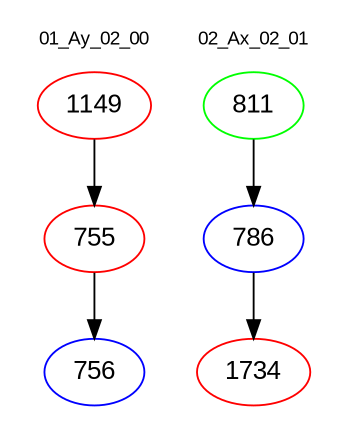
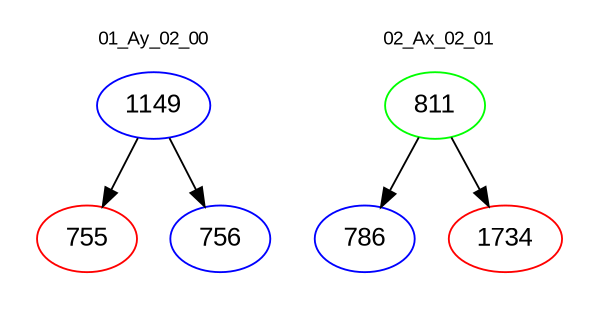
  digraph {
    fontname="Liberation Sans"
    node [color=red fontname="Liberation Sans"]
    edge [color=black fontname="Liberation Sans"]
    n1 [label=755]
    n2 [color=blue label=756]
-   n3 [label=1149]
+   n3 [color=blue label=1149]
    n4 [color=green label=811]
    n5 [color=blue label=786]
    n6 [label=1734]
    subgraph cluster_1 {
      color=white
      fontsize=10
      label="01_Ay_02_00"
      n1
      n2
      n3
    }
    subgraph cluster_2 {
      color=white
      fontsize=10
      label="02_Ax_02_01"
      n4
      n5
      n6
    }
-   n1 -> n2
+   n3 -> n2
    n3 -> n1
    n4 -> n5
-   n5 -> n6
+   n4 -> n6
  }
